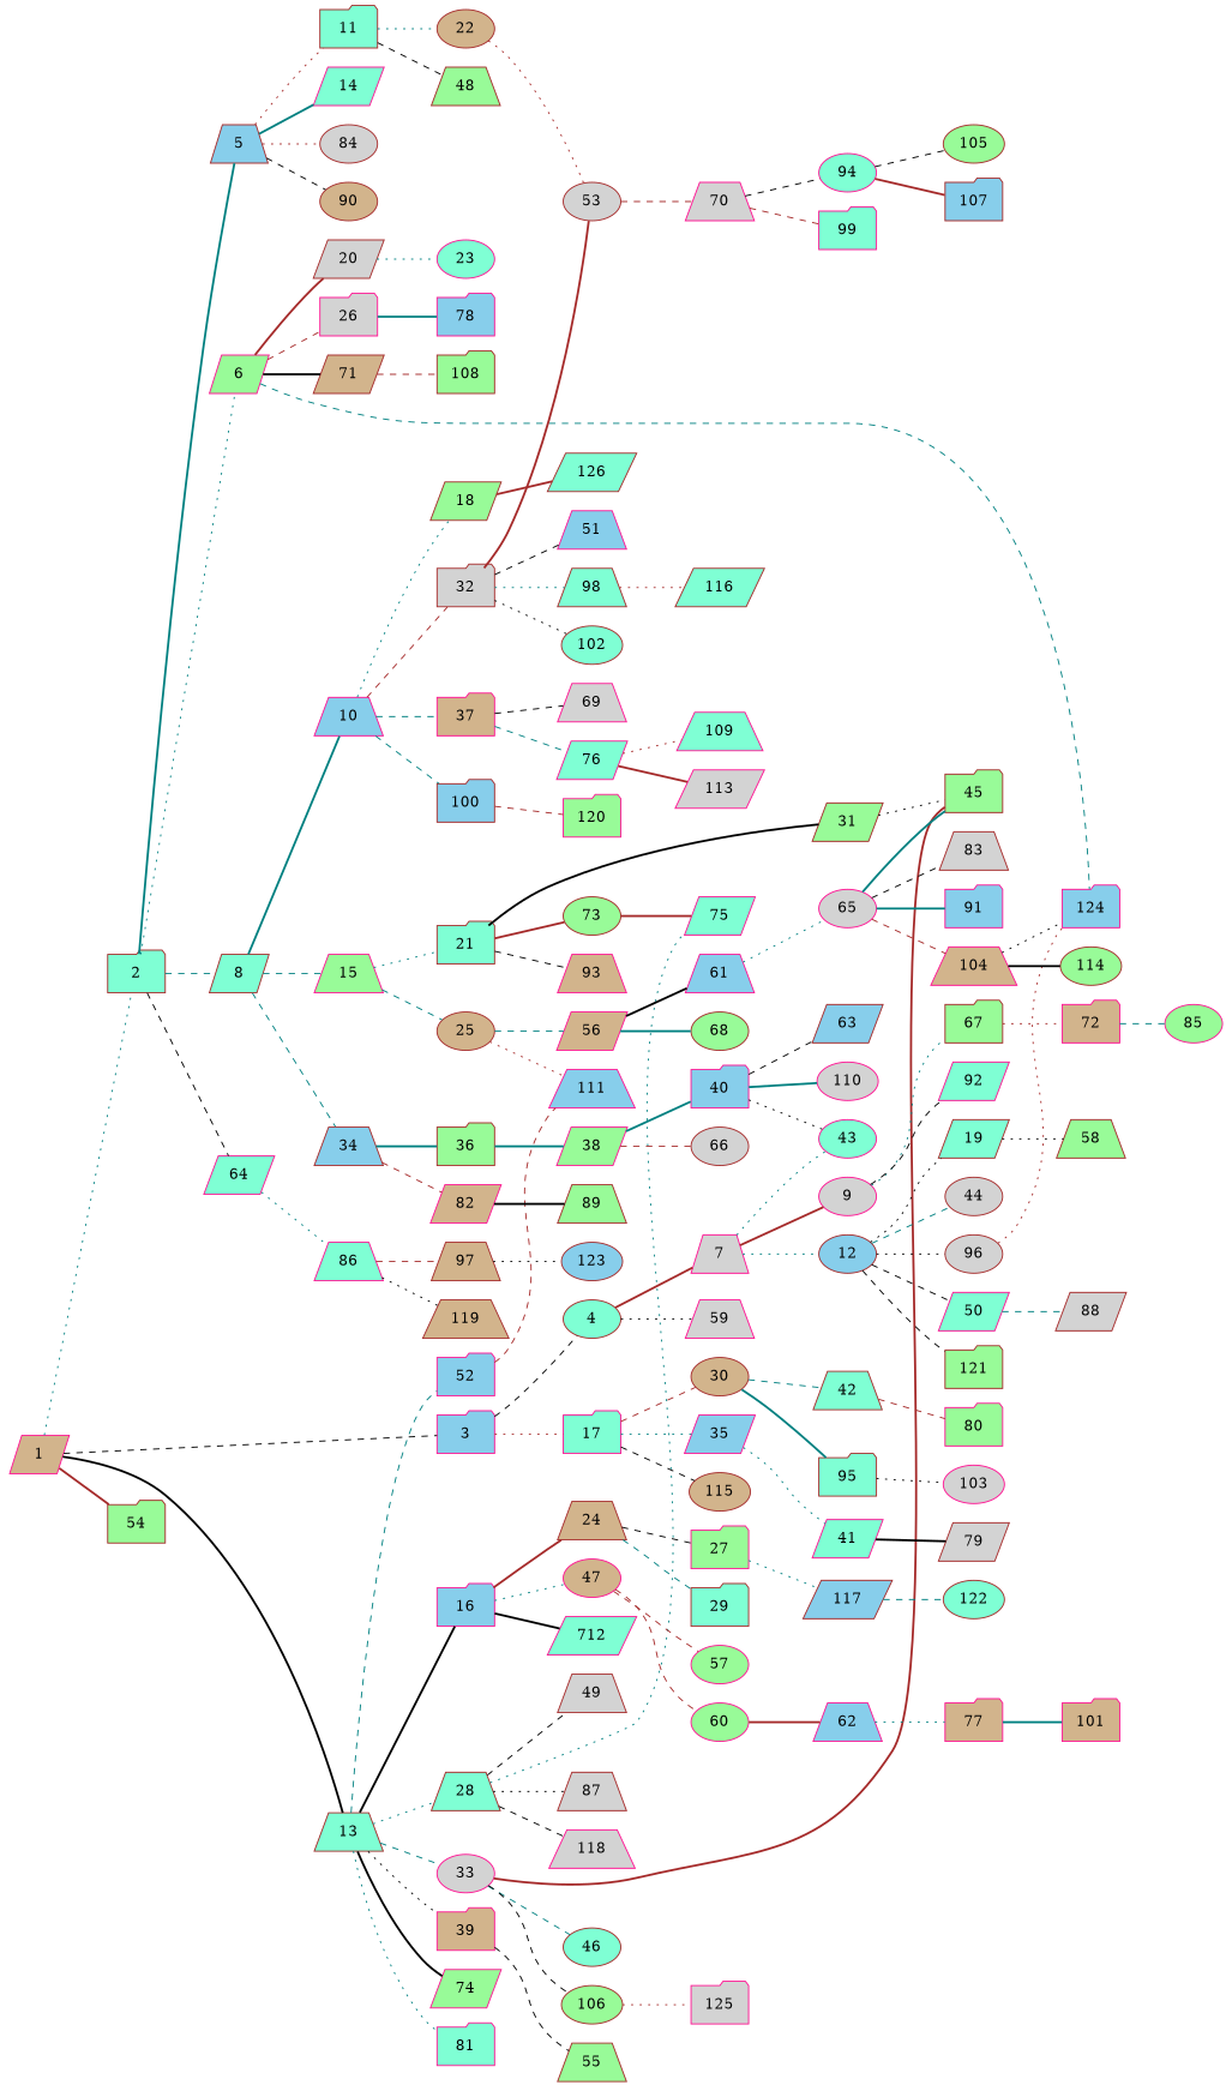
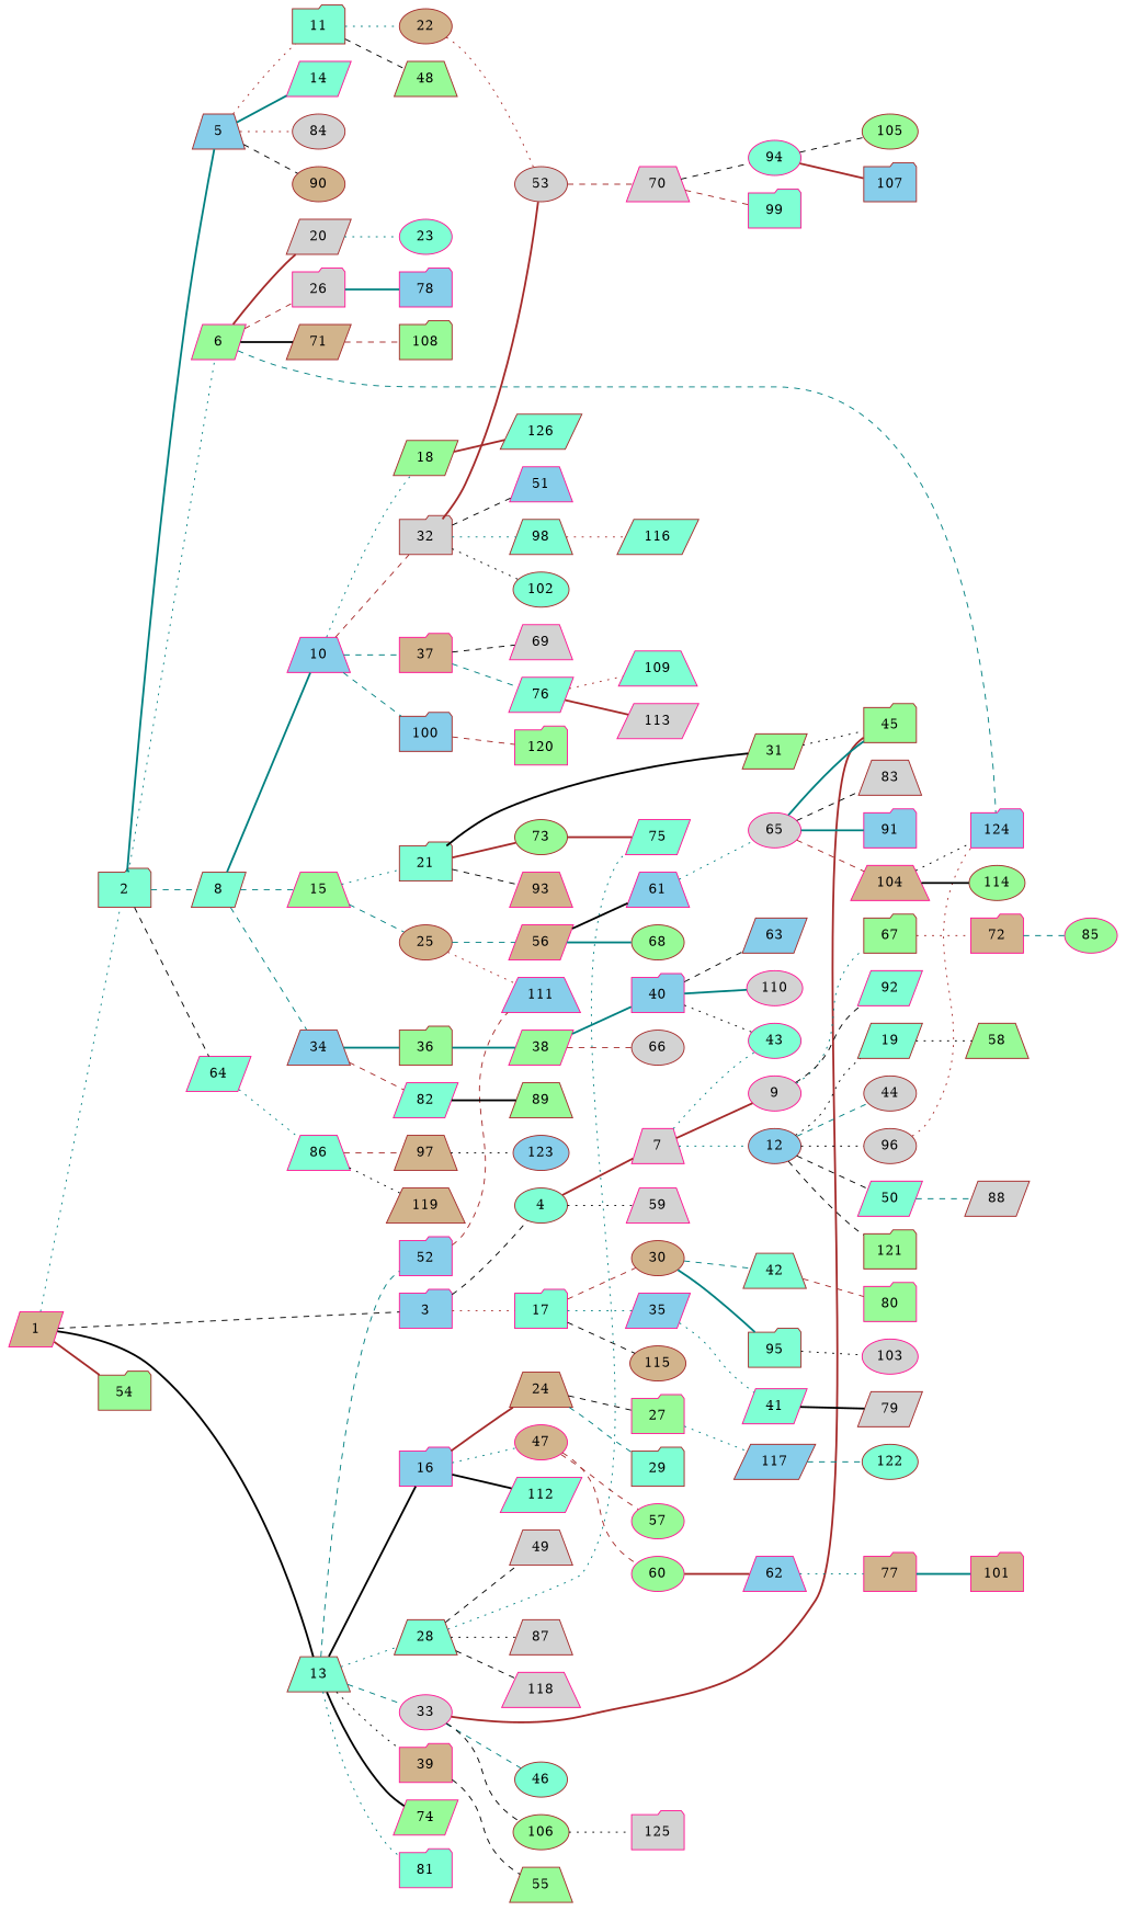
  graph {
    rankdir=LR
    node [color=deeppink fillcolor=aquamarine shape=folder style=filled]
    edge [color=teal style=dashed]
    1 [fillcolor=tan shape=parallelogram]
    2 [color=brown]
    3 [fillcolor=skyblue]
    13 [color=brown shape=trapezium]
    54 [color=brown fillcolor=palegreen]
    5 [color=brown fillcolor=skyblue shape=trapezium]
    6 [fillcolor=palegreen shape=parallelogram]
    8 [color=brown shape=parallelogram]
    64 [shape=parallelogram]
    4 [color=brown shape=ellipse]
    17
    16 [fillcolor=skyblue]
    28 [color=brown shape=trapezium]
    33 [fillcolor=lightgrey shape=ellipse]
    39 [fillcolor=tan]
    52 [fillcolor=skyblue]
    74 [fillcolor=palegreen shape=parallelogram]
    81
    11 [color=brown]
    14 [shape=parallelogram]
    84 [color=brown fillcolor=lightgrey shape=ellipse]
    90 [color=brown fillcolor=tan shape=ellipse]
    20 [color=brown fillcolor=lightgrey shape=parallelogram]
    26 [fillcolor=lightgrey]
    71 [color=brown fillcolor=tan shape=parallelogram]
    124 [fillcolor=skyblue]
    10 [fillcolor=skyblue shape=trapezium]
    15 [fillcolor=palegreen shape=trapezium]
    34 [color=brown fillcolor=skyblue shape=trapezium]
    86 [shape=trapezium]
    7 [fillcolor=lightgrey shape=trapezium]
    59 [fillcolor=lightgrey shape=trapezium]
    30 [color=brown fillcolor=tan shape=ellipse]
    35 [fillcolor=skyblue shape=parallelogram]
    115 [color=brown fillcolor=tan shape=ellipse]
    9 [fillcolor=lightgrey shape=ellipse]
    12 [color=brown fillcolor=skyblue shape=ellipse]
    43 [shape=ellipse]
    22 [color=brown fillcolor=tan shape=ellipse]
    48 [color=brown fillcolor=palegreen shape=trapezium]
    23 [shape=ellipse]
    78 [fillcolor=skyblue]
    108 [color=brown fillcolor=palegreen]
    67 [color=brown fillcolor=palegreen]
    92 [shape=parallelogram]
    19 [color=brown shape=parallelogram]
    44 [color=brown fillcolor=lightgrey shape=ellipse]
    50 [shape=parallelogram]
    96 [color=brown fillcolor=lightgrey shape=ellipse]
    121 [color=brown fillcolor=palegreen]
    18 [color=brown fillcolor=palegreen shape=parallelogram]
    32 [color=brown fillcolor=lightgrey]
    37 [fillcolor=tan]
    100 [color=brown fillcolor=skyblue]
    21 [color=brown]
    25 [color=brown fillcolor=tan shape=ellipse]
    36 [color=brown fillcolor=palegreen]
-   82 [fillcolor=tan shape=parallelogram]
+   82 [shape=parallelogram]
    72 [fillcolor=tan]
    126 [color=brown shape=parallelogram]
    53 [color=brown fillcolor=lightgrey shape=ellipse]
    51 [fillcolor=skyblue shape=trapezium]
    98 [color=brown shape=trapezium]
    102 [color=brown shape=ellipse]
    69 [fillcolor=lightgrey shape=trapezium]
    76 [shape=parallelogram]
    120 [fillcolor=palegreen]
    58 [color=brown fillcolor=palegreen shape=trapezium]
    88 [color=brown fillcolor=lightgrey shape=parallelogram]
    24 [color=brown fillcolor=tan shape=trapezium]
    47 [fillcolor=tan shape=ellipse]
-   112 [shape=parallelogram label=712]
+   112 [shape=parallelogram]
    49 [color=brown fillcolor=lightgrey shape=trapezium]
    75 [shape=parallelogram]
    87 [color=brown fillcolor=lightgrey shape=trapezium]
    118 [fillcolor=lightgrey shape=trapezium]
    45 [color=brown fillcolor=palegreen]
    46 [color=brown shape=ellipse]
    106 [color=brown fillcolor=palegreen shape=ellipse]
    55 [color=brown fillcolor=palegreen shape=trapezium]
    111 [fillcolor=skyblue shape=trapezium]
    31 [color=brown fillcolor=palegreen shape=parallelogram]
    73 [color=brown fillcolor=palegreen shape=ellipse]
    93 [fillcolor=tan shape=trapezium]
    56 [fillcolor=tan shape=parallelogram]
    27 [fillcolor=palegreen]
    29 [color=brown]
    57 [fillcolor=palegreen shape=ellipse]
    60 [fillcolor=palegreen shape=ellipse]
    42 [color=brown shape=trapezium]
    95 [color=brown]
    41 [shape=parallelogram]
    70 [fillcolor=lightgrey shape=trapezium]
    117 [color=brown fillcolor=skyblue shape=parallelogram]
    61 [fillcolor=skyblue shape=trapezium]
    68 [color=brown fillcolor=palegreen shape=ellipse]
    122 [color=brown shape=ellipse]
    80 [fillcolor=palegreen]
    103 [fillcolor=lightgrey shape=ellipse]
    116 [color=brown shape=parallelogram]
    125 [fillcolor=lightgrey]
    38 [fillcolor=palegreen shape=parallelogram]
    89 [color=brown fillcolor=palegreen shape=trapezium]
    79 [color=brown fillcolor=lightgrey shape=parallelogram]
    40 [fillcolor=skyblue]
    66 [color=brown fillcolor=lightgrey shape=ellipse]
    109 [shape=trapezium]
    113 [fillcolor=lightgrey shape=parallelogram]
    63 [color=brown fillcolor=skyblue shape=parallelogram]
    110 [fillcolor=lightgrey shape=ellipse]
    62 [fillcolor=skyblue shape=trapezium]
    94 [shape=ellipse]
    99
    65 [fillcolor=lightgrey shape=ellipse]
    77 [fillcolor=tan]
    83 [color=brown fillcolor=lightgrey shape=trapezium]
    91 [fillcolor=skyblue]
    104 [fillcolor=tan shape=trapezium]
    101 [fillcolor=tan]
    97 [color=brown fillcolor=tan shape=trapezium]
    119 [color=brown fillcolor=tan shape=trapezium]
    114 [color=brown fillcolor=palegreen shape=ellipse]
    85 [fillcolor=palegreen shape=ellipse]
    105 [color=brown fillcolor=palegreen shape=ellipse]
    107 [color=brown fillcolor=skyblue]
    123 [color=brown fillcolor=skyblue shape=ellipse]
    1 -- 2 [style=dotted]
    1 -- 3 [color=black]
    1 -- 13 [color=black style=bold]
    1 -- 54 [color=brown style=bold]
    2 -- 5 [style=bold]
    2 -- 6 [style=dotted]
    2 -- 8
    2 -- 64 [color=black]
    3 -- 4 [color=black]
    3 -- 17 [color=brown style=dotted]
    13 -- 16 [color=black style=bold]
    13 -- 28 [style=dotted]
    13 -- 33
    13 -- 39 [color=black style=dotted]
    13 -- 52
    13 -- 74 [color=black style=bold]
    13 -- 81 [style=dotted]
    5 -- 11 [color=brown style=dotted]
    5 -- 14 [style=bold]
    5 -- 84 [color=brown style=dotted]
    5 -- 90 [color=black]
    6 -- 20 [color=brown style=bold]
    6 -- 26 [color=brown]
    6 -- 71 [color=black style=bold]
    6 -- 124
    8 -- 10 [style=bold]
    8 -- 15
    8 -- 34
    64 -- 86 [style=dotted]
    4 -- 7 [color=brown style=bold]
    4 -- 59 [color=black style=dotted]
    17 -- 30 [color=brown]
    17 -- 35 [style=dotted]
    17 -- 115 [color=black]
    16 -- 24 [color=brown style=bold]
    16 -- 47 [style=dotted]
    16 -- 112 [color=black style=bold]
    28 -- 49 [color=black]
    28 -- 75 [style=dotted]
    28 -- 87 [color=black style=dotted]
    28 -- 118 [color=black]
    33 -- 45 [color=brown style=bold]
    33 -- 46
    33 -- 106 [color=black]
    39 -- 55 [color=black]
    52 -- 111 [color=brown]
    11 -- 22 [style=dotted]
    11 -- 48 [color=black]
    20 -- 23 [style=dotted]
    26 -- 78 [style=bold]
    71 -- 108 [color=brown]
    10 -- 18 [style=dotted]
    10 -- 32 [color=brown]
    10 -- 37
    10 -- 100
    15 -- 21 [style=dotted]
    15 -- 25
    34 -- 36 [style=bold]
    34 -- 82 [color=brown]
    86 -- 97 [color=brown]
    86 -- 119 [color=black style=dotted]
    7 -- 9 [color=brown style=bold]
    7 -- 12 [style=dotted]
    7 -- 43 [style=dotted]
    30 -- 42
    30 -- 95 [style=bold]
    35 -- 41 [style=dotted]
    9 -- 67 [style=dotted]
    9 -- 92 [color=black]
    12 -- 19 [color=black style=dotted]
    12 -- 44
    12 -- 50 [color=black]
    12 -- 96 [color=black style=dotted]
    12 -- 121 [color=black]
    22 -- 53 [color=brown style=dotted]
    67 -- 72 [color=brown style=dotted]
    19 -- 58 [color=black style=dotted]
    50 -- 88
    96 -- 124 [color=brown style=dotted]
    18 -- 126 [color=brown style=bold]
    32 -- 53 [color=brown style=bold]
    32 -- 51 [color=black]
    32 -- 98 [style=dotted]
    32 -- 102 [color=black style=dotted]
    37 -- 69 [color=black]
    37 -- 76
    100 -- 120 [color=brown]
    21 -- 31 [color=black style=bold]
    21 -- 73 [color=brown style=bold]
    21 -- 93 [color=black]
    25 -- 111 [color=brown style=dotted]
    25 -- 56
    36 -- 38 [style=bold]
    82 -- 89 [color=black style=bold]
    72 -- 85
    53 -- 70 [color=brown]
    98 -- 116 [color=brown style=dotted]
    76 -- 109 [color=brown style=dotted]
    76 -- 113 [color=brown style=bold]
    24 -- 27 [color=black]
    24 -- 29
    47 -- 57 [color=brown]
    47 -- 60 [color=brown]
-   106 -- 125 [color=brown style=dotted]
+   106 -- 125 [color=black style=dotted]
    31 -- 45 [color=black style=dotted]
    73 -- 75 [color=brown style=bold]
    56 -- 61 [color=black style=bold]
    56 -- 68 [style=bold]
    27 -- 117 [style=dotted]
    60 -- 62 [color=brown style=bold]
    42 -- 80 [color=brown]
    95 -- 103 [color=black style=dotted]
    41 -- 79 [color=black style=bold]
    70 -- 94 [color=black]
    70 -- 99 [color=brown]
    117 -- 122
    61 -- 65 [style=dotted]
    38 -- 40 [style=bold]
    38 -- 66 [color=brown]
    40 -- 43 [color=black style=dotted]
    40 -- 63 [color=black]
    40 -- 110 [style=bold]
    62 -- 77 [style=dotted]
    94 -- 105 [color=black]
    94 -- 107 [color=brown style=bold]
    65 -- 45 [style=bold]
    65 -- 83 [color=black]
    65 -- 91 [style=bold]
    65 -- 104 [color=brown]
    77 -- 101 [style=bold]
    104 -- 124 [color=black style=dotted]
    104 -- 114 [color=black style=bold]
    97 -- 123 [color=black style=dotted]
  }
